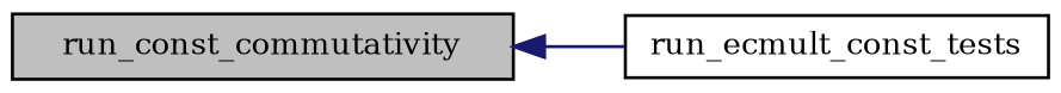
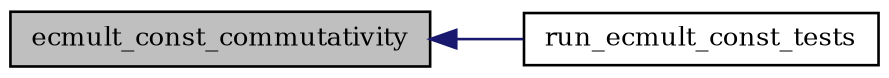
  digraph {
    rankdir=LR
    fontname="DejaVu Serif"
    node [color=black fontname="DejaVu Serif" fontsize=10 shape=record style=filled]
-   n1 [fillcolor=grey75 fontcolor=black height=0.2 label=run_const_commutativity width=0.4]
+   n1 [fillcolor=grey75 fontcolor=black height=0.2 label=ecmult_const_commutativity width=0.4]
    n2 [fillcolor=white height=0.2 label=run_ecmult_const_tests width=0.4]
    n1 -> n2 [color=midnightblue dir=back fontname="DejaVu Serif" fontsize=10 labelfontname=Helvetica labelfontsize=10 style=solid]
  }
